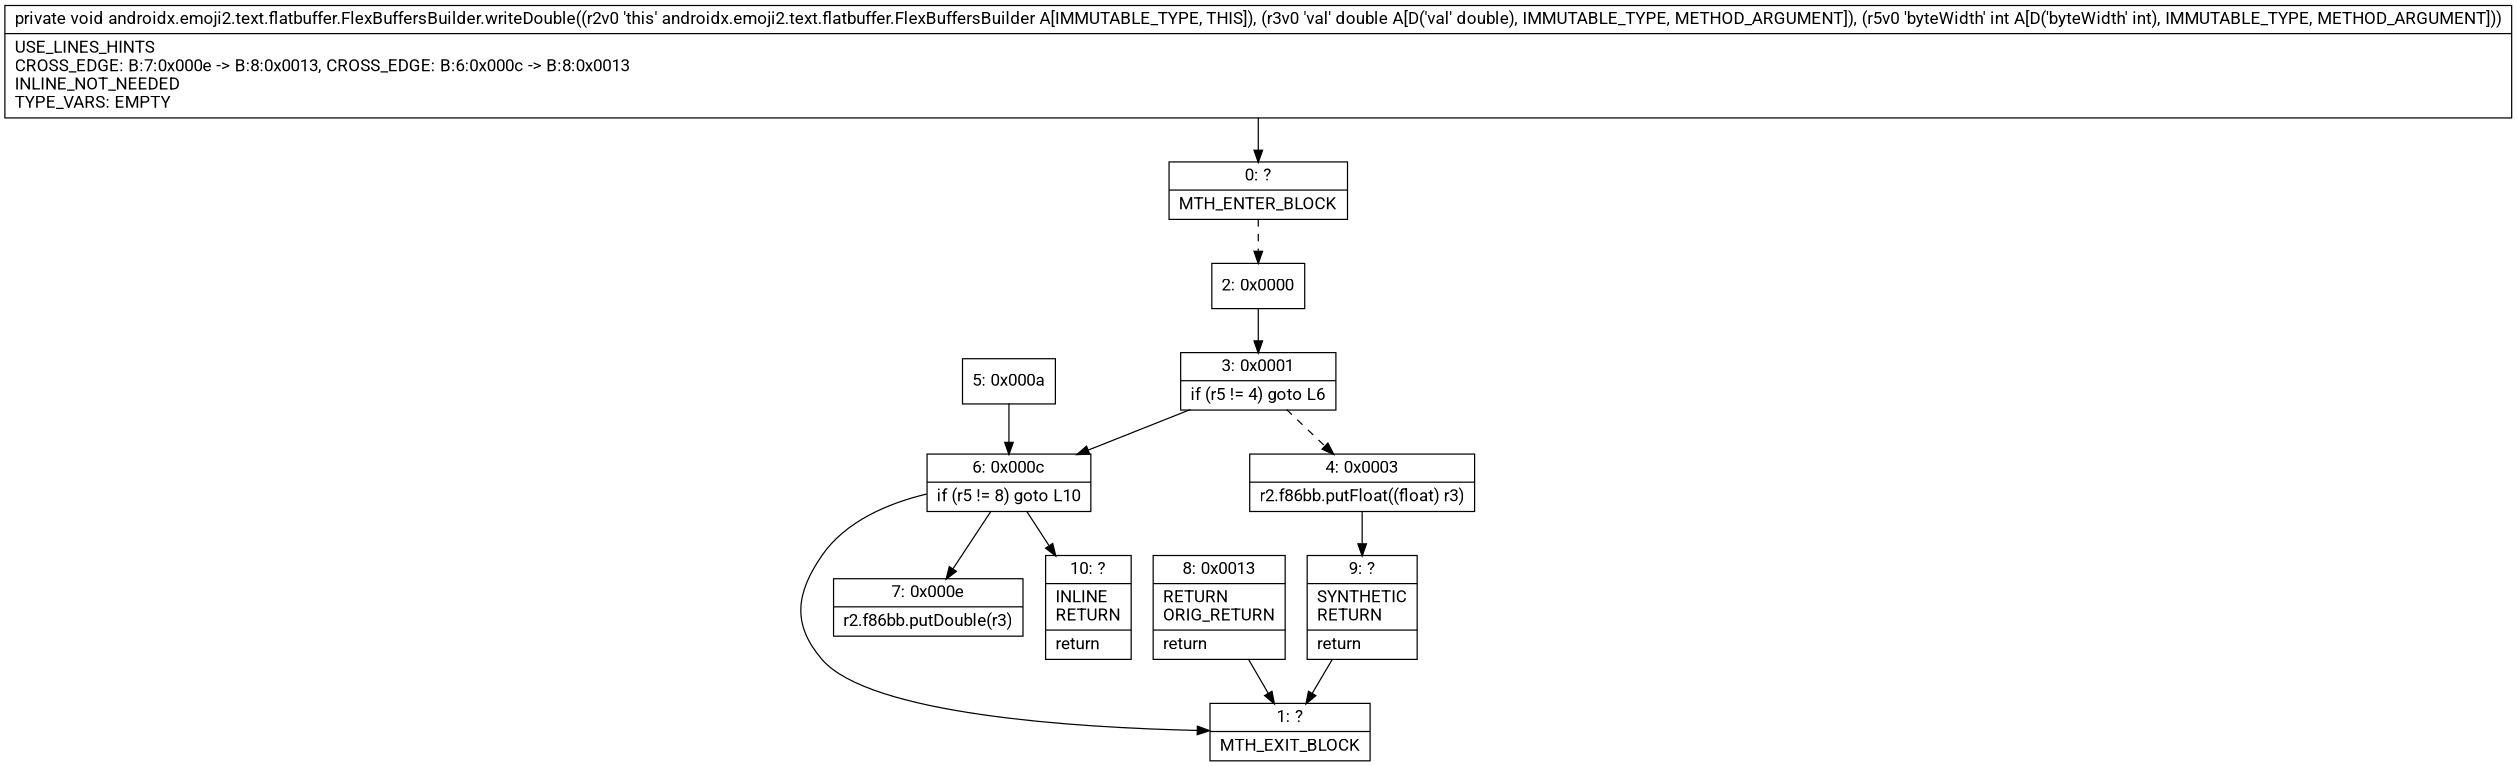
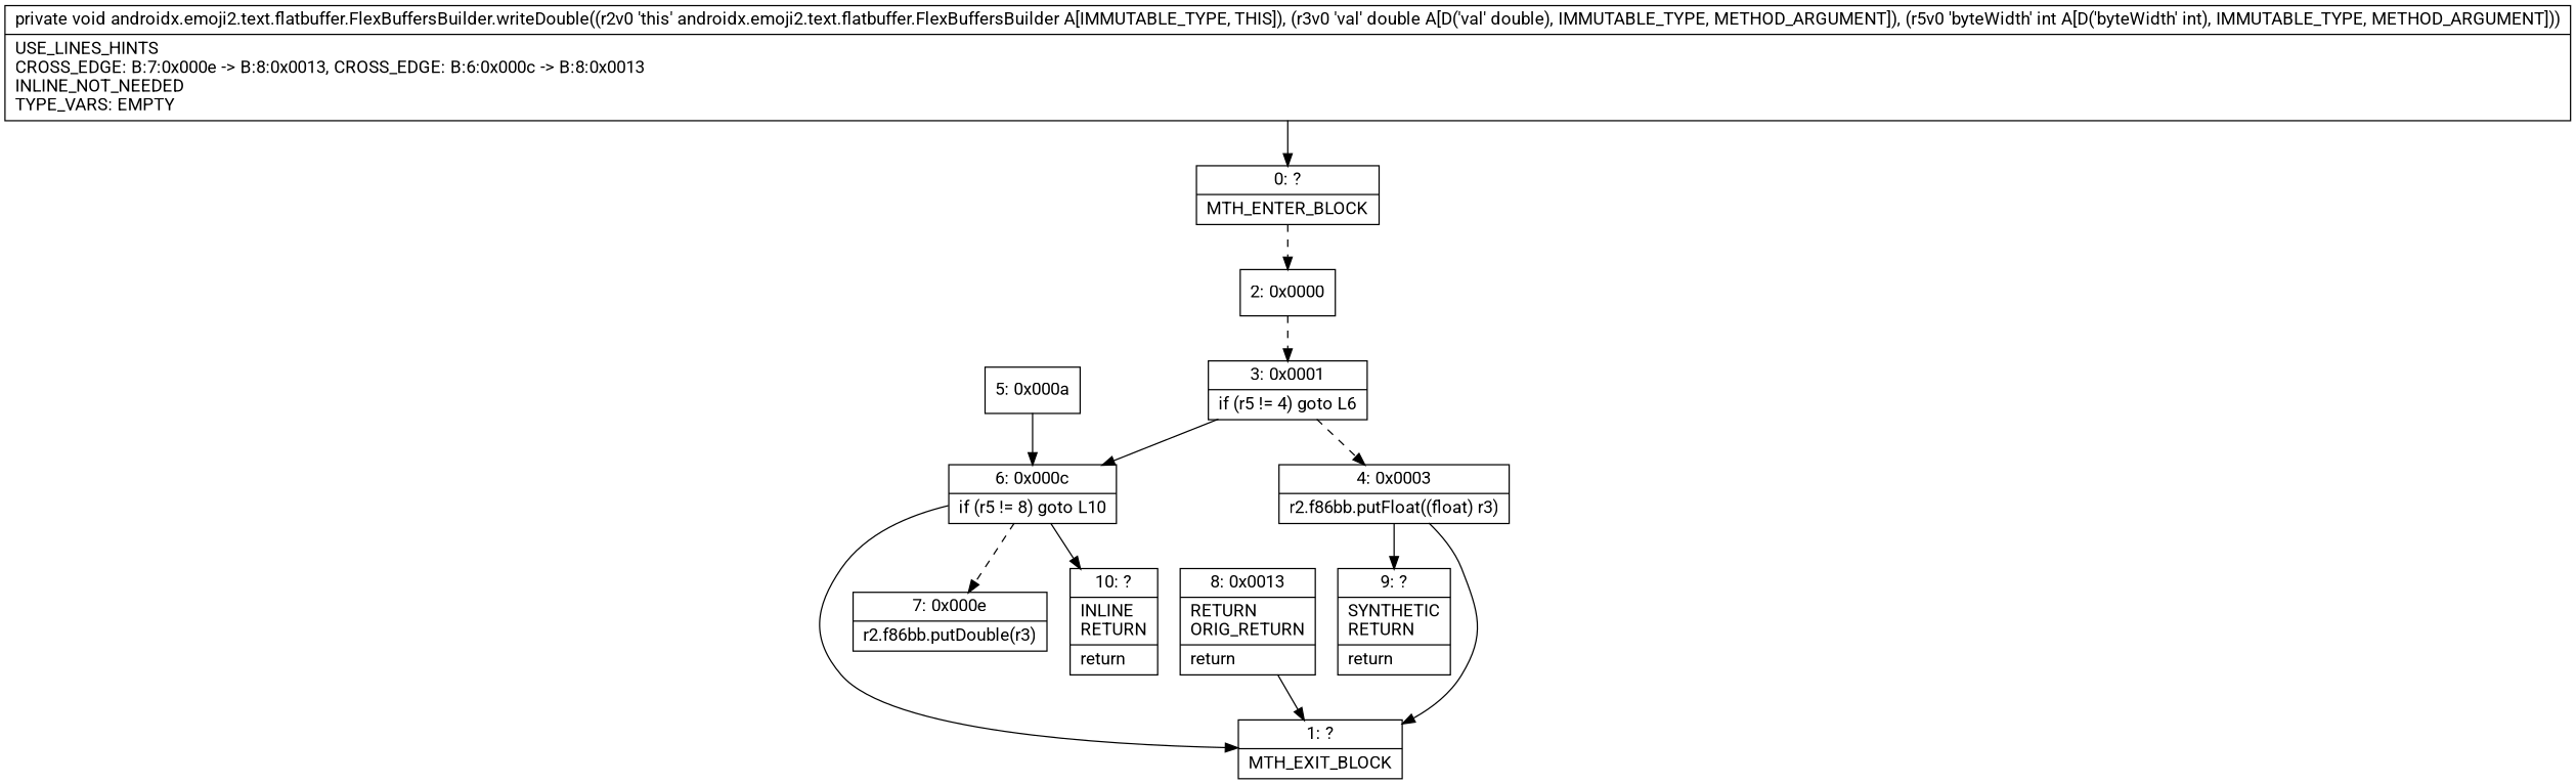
  digraph {
    fontname=Roboto
    node [fontname=Roboto shape=record]
    edge [fontname=Roboto]
    n1 [label="{0\:\ ?|MTH_ENTER_BLOCK\l}"]
    n2 [label="{2\:\ 0x0000}"]
    n3 [label="{3\:\ 0x0001|if (r5 != 4) goto L6\l}"]
    n4 [label="{4\:\ 0x0003|r2.f86bb.putFloat((float) r3)\l}"]
    n5 [label="{6\:\ 0x000c|if (r5 != 8) goto L10\l}"]
    n6 [label="{9\:\ ?|SYNTHETIC\lRETURN\l|return\l}"]
    n7 [label="{5\:\ 0x000a}"]
    n8 [label="{1\:\ ?|MTH_EXIT_BLOCK\l}"]
    n9 [label="{7\:\ 0x000e|r2.f86bb.putDouble(r3)\l}"]
    n10 [label="{10\:\ ?|INLINE\lRETURN\l|return\l}"]
    n11 [label="{8\:\ 0x0013|RETURN\lORIG_RETURN\l|return\l}"]
    n12 [label="{private void androidx.emoji2.text.flatbuffer.FlexBuffersBuilder.writeDouble((r2v0 'this' androidx.emoji2.text.flatbuffer.FlexBuffersBuilder A[IMMUTABLE_TYPE, THIS]), (r3v0 'val' double A[D('val' double), IMMUTABLE_TYPE, METHOD_ARGUMENT]), (r5v0 'byteWidth' int A[D('byteWidth' int), IMMUTABLE_TYPE, METHOD_ARGUMENT]))  | USE_LINES_HINTS\lCROSS_EDGE: B:7:0x000e \-\> B:8:0x0013, CROSS_EDGE: B:6:0x000c \-\> B:8:0x0013\lINLINE_NOT_NEEDED\lTYPE_VARS: EMPTY\l}"]
    n1 -> n2 [style=dashed]
-   n2 -> n3
+   n2 -> n3 [style=dashed]
    n3 -> n4 [style=dashed]
    n3 -> n5
    n4 -> n6
    n5 -> n8
-   n5 -> n9 [style=solid]
+   n5 -> n9 [style=dashed]
    n5 -> n10
-   n6 -> n8
+   n4 -> n8
    n7 -> n5
    n11 -> n8
    n12 -> n1
  }
